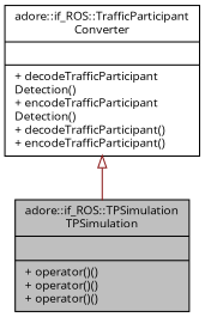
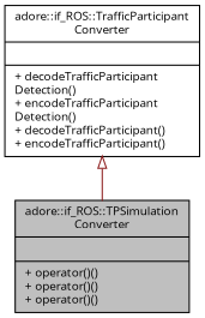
  digraph {
    fontname="Open Sans"
    node [color=black fontname="Open Sans" fontsize=10 shape=record style=filled]
-   n1 [fillcolor=grey75 fontcolor=black height=0.2 label="{adore::if_ROS::TPSimulation\lTPSimulation\n||+ operator()()\l+ operator()()\l+ operator()()\l}" width=0.4]
+   n1 [fillcolor=grey75 fontcolor=black height=0.2 label="{adore::if_ROS::TPSimulation\lConverter\n||+ operator()()\l+ operator()()\l+ operator()()\l}" width=0.4]
    n2 [fillcolor=white height=0.2 label="{adore::if_ROS::TrafficParticipant\lConverter\n||+ decodeTrafficParticipant\lDetection()\l+ encodeTrafficParticipant\lDetection()\l+ decodeTrafficParticipant()\l+ encodeTrafficParticipant()\l}" width=0.4]
    n2 -> n1 [arrowtail=onormal color=firebrick4 dir=back fontname="Open Sans" fontsize=10 labelfontname=Helvetica labelfontsize=10 style=solid]
  }
